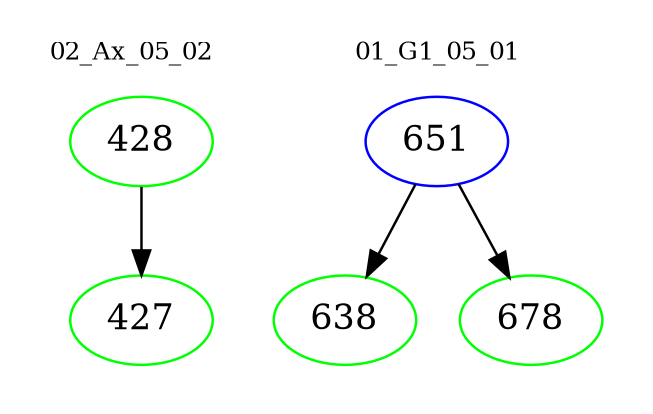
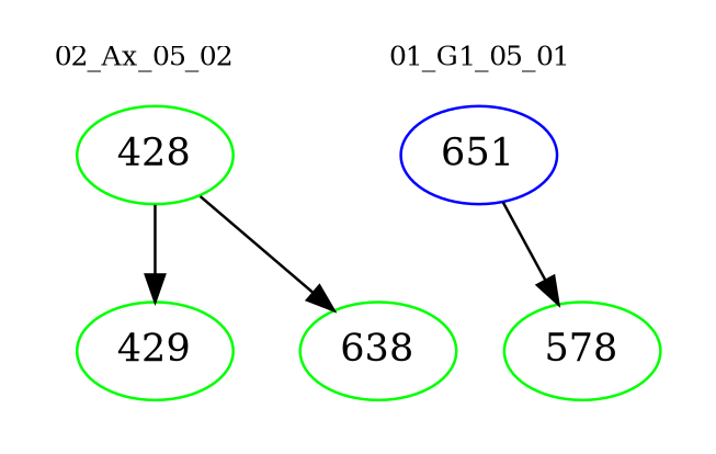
  digraph {
    node [color=green]
    edge [color=black]
    n1 [label=428]
-   n2 [label=427]
+   n2 [label=429]
    n3 [color=blue label=651]
    n4 [label=638]
-   n5 [label=678]
+   n5 [label=578]
    subgraph cluster_1 {
      color=white
      fontsize=10
      label="02_Ax_05_02"
      n1
      n2
    }
    subgraph cluster_2 {
      color=white
      fontsize=10
      label="01_G1_05_01"
      n3
      n4
      n5
    }
    n1 -> n2
-   n3 -> n4
+   n1 -> n4
    n3 -> n5
  }
